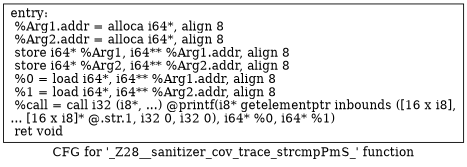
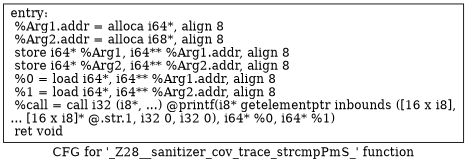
  digraph {
    label="CFG for '_Z28__sanitizer_cov_trace_strcmpPmS_' function"
    rankdir=LR
-   n1 [label="{entry:\l  %Arg1.addr = alloca i64*, align 8\l  %Arg2.addr = alloca i64*, align 8\l  store i64* %Arg1, i64** %Arg1.addr, align 8\l  store i64* %Arg2, i64** %Arg2.addr, align 8\l  %0 = load i64*, i64** %Arg1.addr, align 8\l  %1 = load i64*, i64** %Arg2.addr, align 8\l  %call = call i32 (i8*, ...) @printf(i8* getelementptr inbounds ([16 x i8],\l... [16 x i8]* @.str.1, i32 0, i32 0), i64* %0, i64* %1)\l  ret void\l}" shape=record]
+   n1 [label="{entry:\l  %Arg1.addr = alloca i64*, align 8\l  %Arg2.addr = alloca i68*, align 8\l  store i64* %Arg1, i64** %Arg1.addr, align 8\l  store i64* %Arg2, i64** %Arg2.addr, align 8\l  %0 = load i64*, i64** %Arg1.addr, align 8\l  %1 = load i64*, i64** %Arg2.addr, align 8\l  %call = call i32 (i8*, ...) @printf(i8* getelementptr inbounds ([16 x i8],\l... [16 x i8]* @.str.1, i32 0, i32 0), i64* %0, i64* %1)\l  ret void\l}" shape=record]
  }
